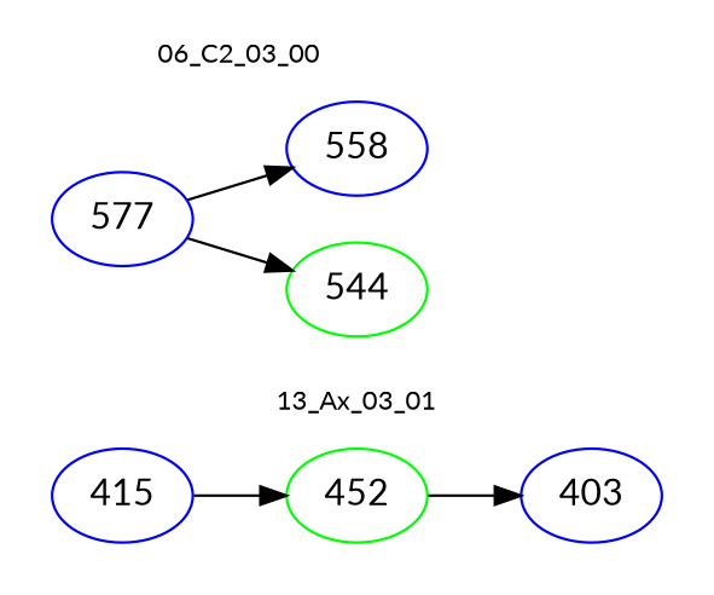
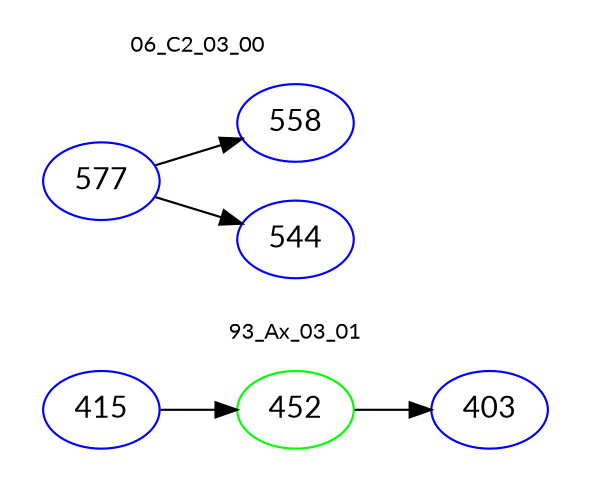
  digraph {
    fontname=Lato
    rankdir=LR
    node [color=blue fontname=Lato]
    edge [color=black fontname=Lato]
    n1 [label=415]
    n2 [label=403]
    n3 [color=green label=452]
    n4 [label=577]
-   n5 [color=green label=544]
+   n5 [label=544]
    n6 [label=558]
    subgraph cluster_1 {
      color=white
      fontsize=10
-     label="13_Ax_03_01"
+     label="93_Ax_03_01"
      n1
      n2
      n3
    }
    subgraph cluster_2 {
      color=white
      fontsize=10
      label="06_C2_03_00"
      n4
      n5
      n6
    }
    n1 -> n3
    n3 -> n2
    n4 -> n5
    n4 -> n6
  }
